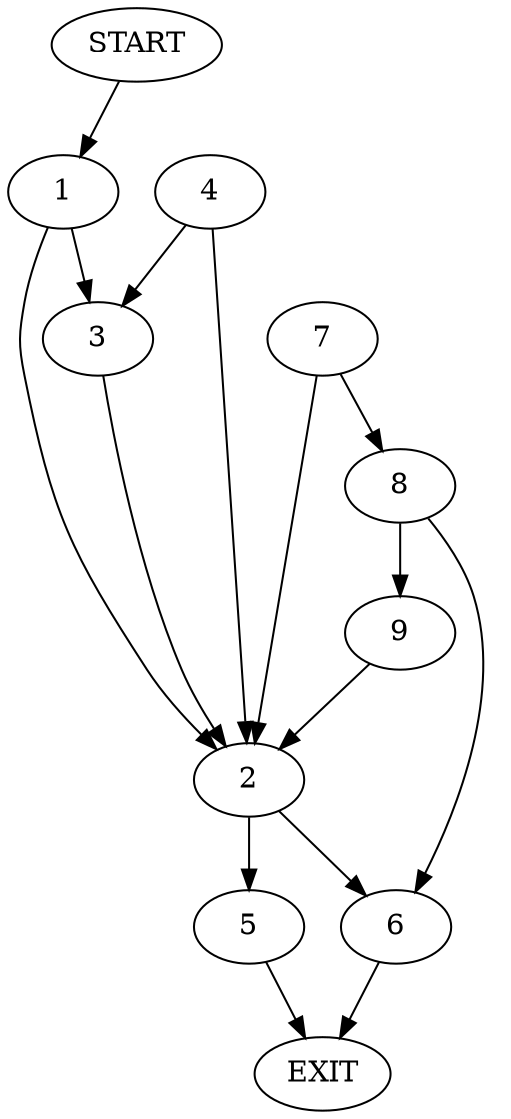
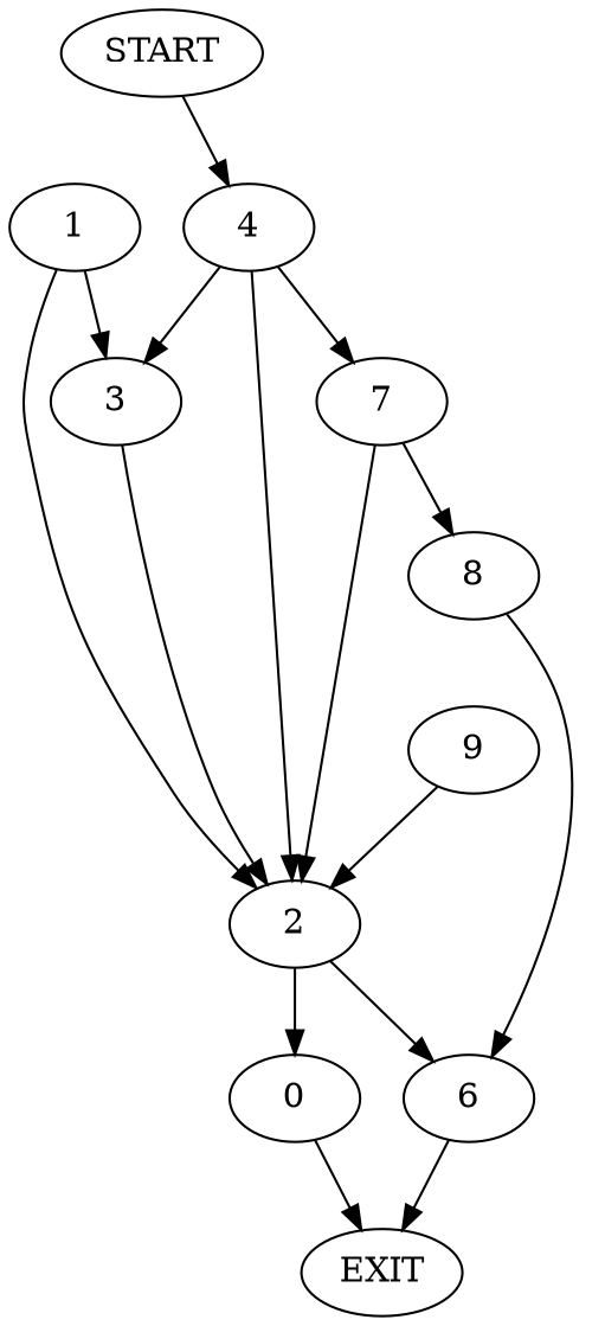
  digraph {
    n1 [label=START]
    1
    2
    3
    n5 [label=EXIT]
-   5
+   5 [label=0]
    6
    4
    7
    8
    9
-   n1 -> 1
+   n1 -> 4
    1 -> 2
    1 -> 3
    2 -> 5
    2 -> 6
    3 -> 2
    5 -> n5
    6 -> n5
    4 -> 2
    4 -> 3
+   4 -> 7
    7 -> 2
    7 -> 8
    8 -> 6
-   8 -> 9
    9 -> 2
  }
